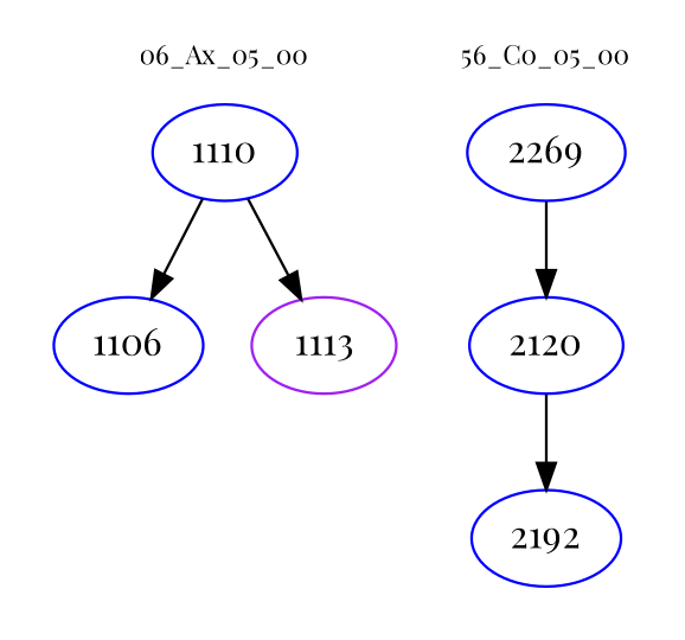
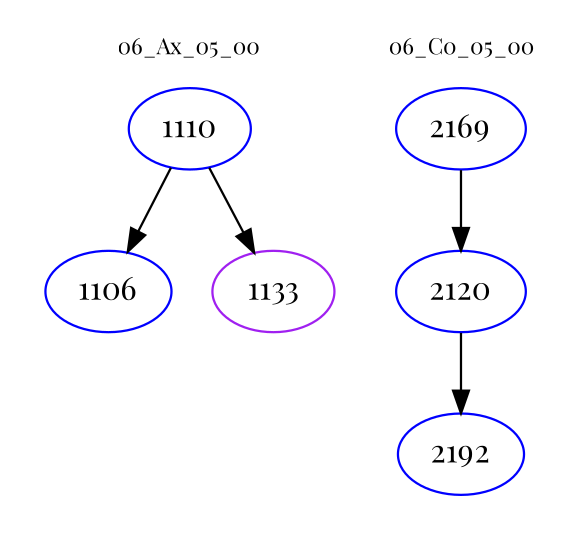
  digraph {
    fontname="Playfair Display"
    node [color=blue fontname="Playfair Display"]
    edge [color=black fontname="Playfair Display"]
    n1 [label=1110]
    n2 [label=1106]
-   n3 [color=purple label=1113]
-   n4 [label=2269]
+   n3 [color=purple label=1133]
+   n4 [label=2169]
    n5 [label=2120]
    n6 [label=2192]
    subgraph cluster_1 {
      color=white
      fontsize=10
      label="06_Ax_05_00"
      n1
      n2
      n3
    }
    subgraph cluster_2 {
      color=white
      fontsize=10
-     label="56_C0_05_00"
+     label="06_C0_05_00"
      n4
      n5
      n6
    }
    n1 -> n2
    n1 -> n3
    n4 -> n5
    n5 -> n6
  }
